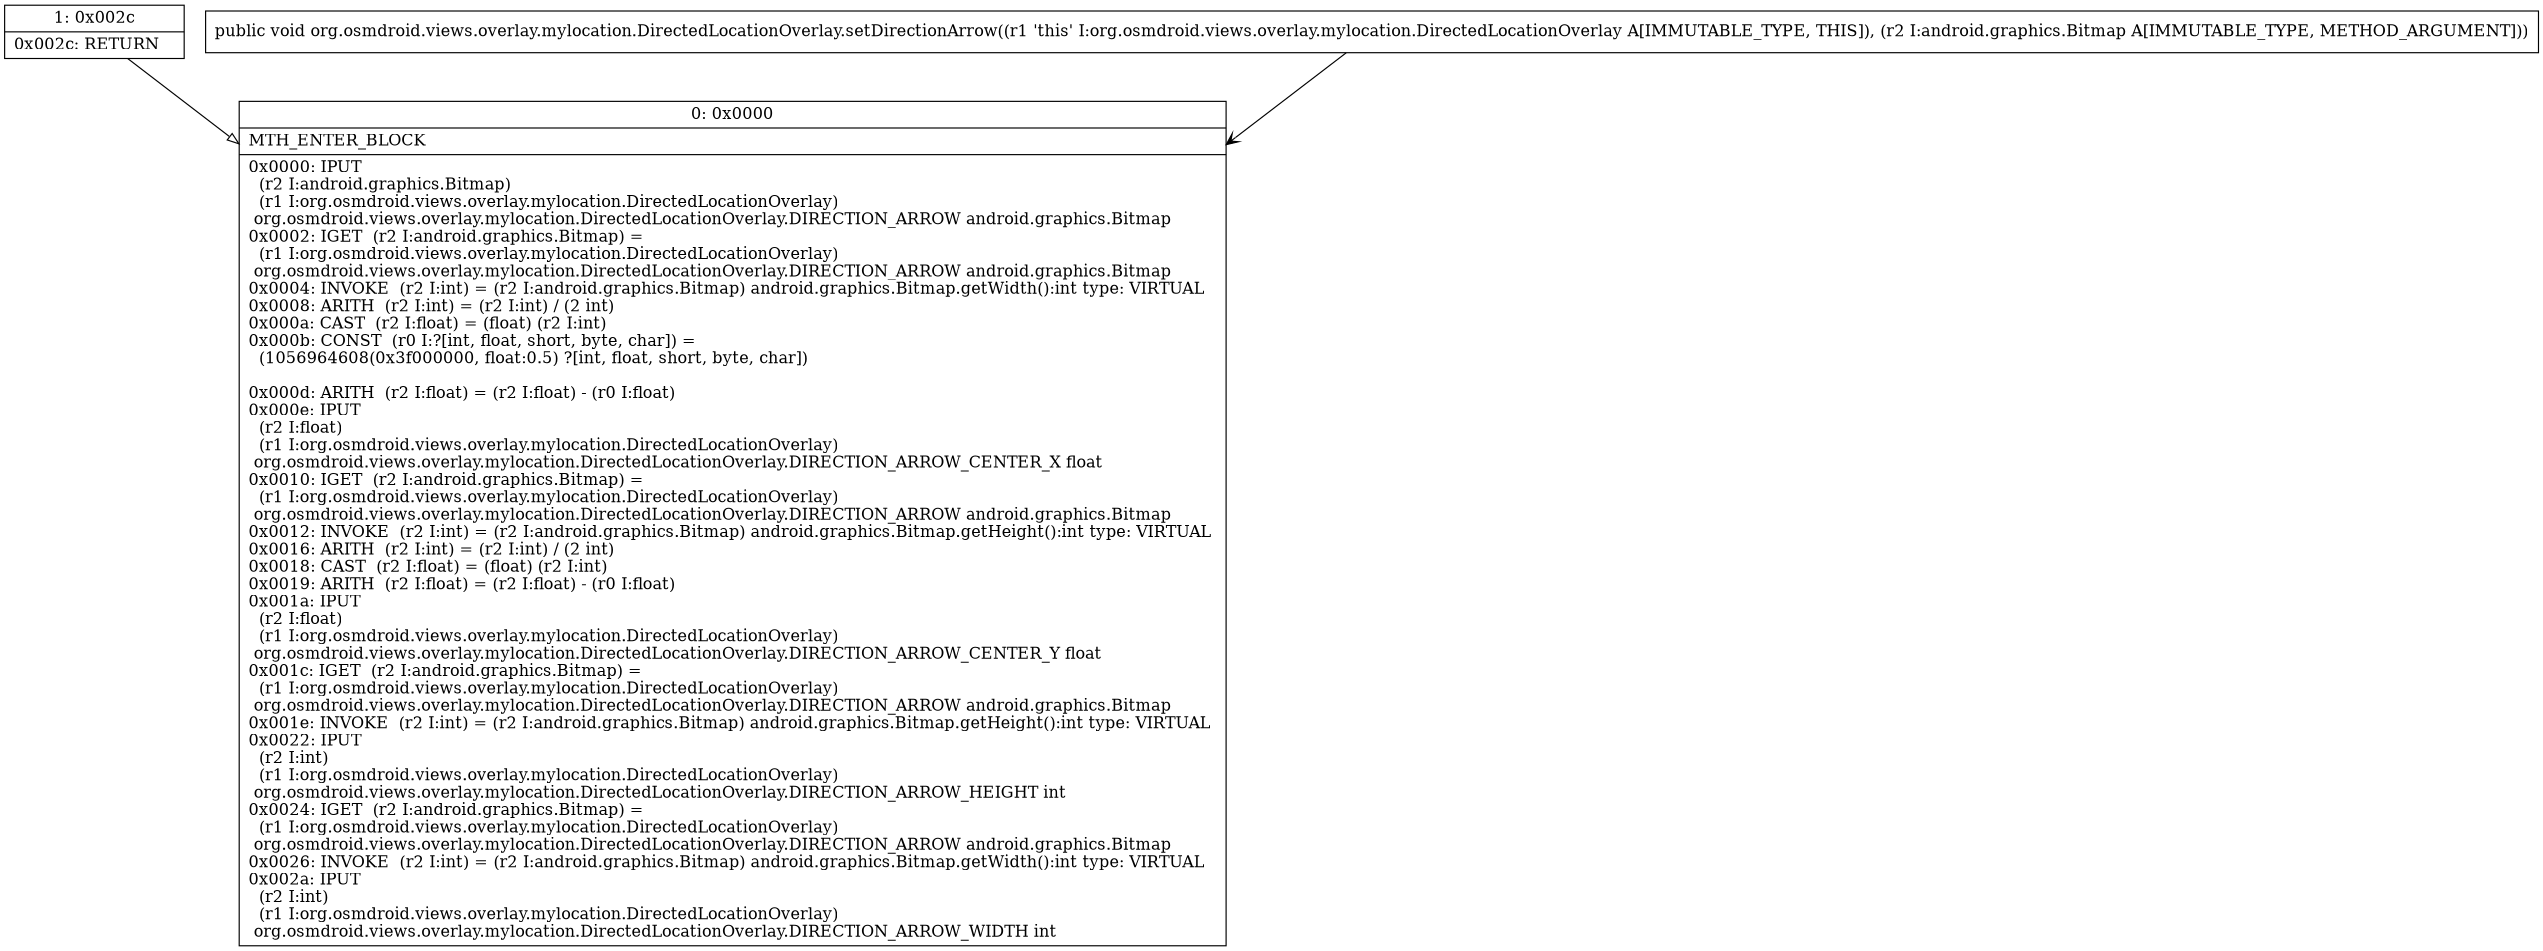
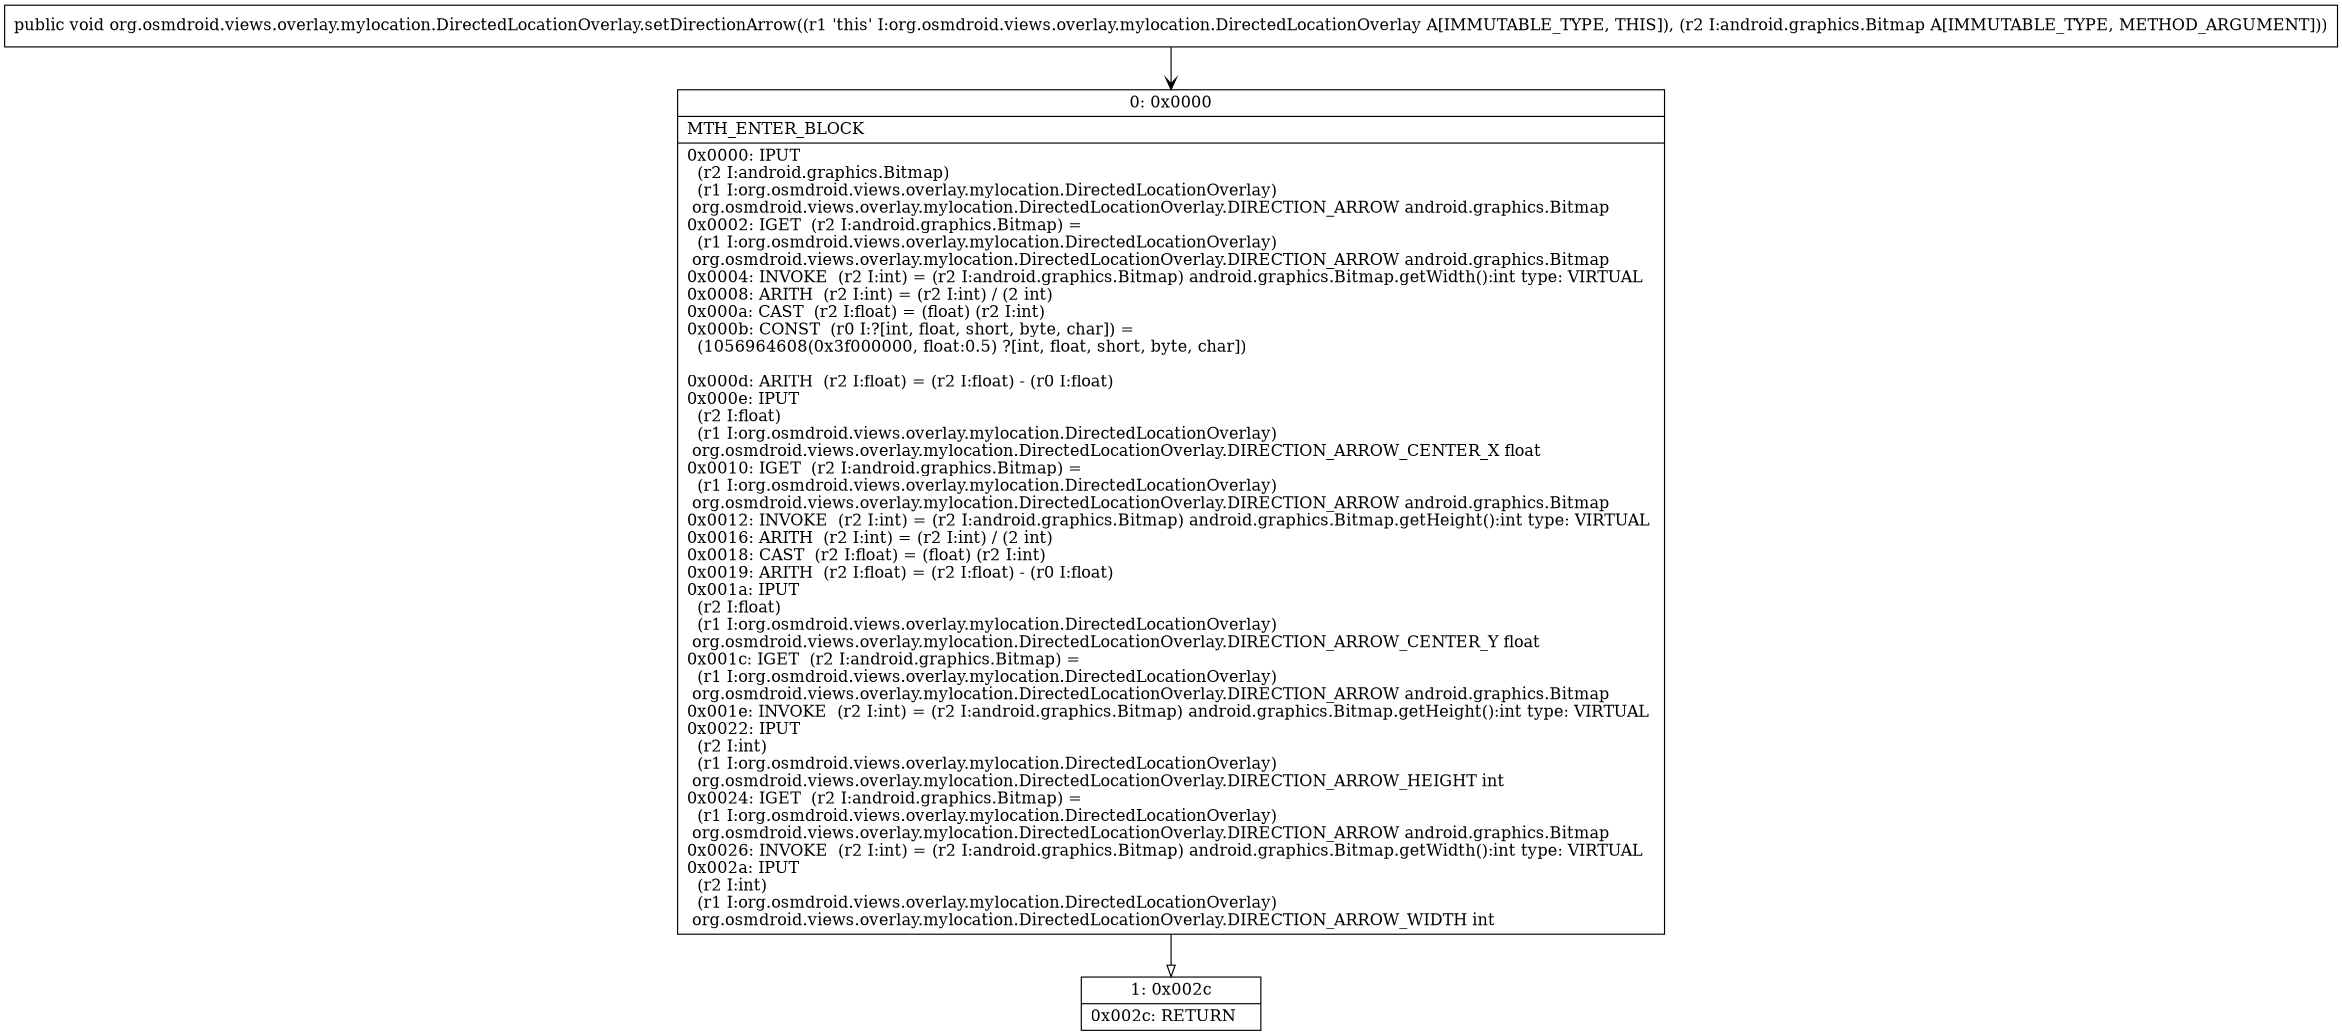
  digraph {
    node [shape=record color=black]
    n1 [label="{0\:\ 0x0000|MTH_ENTER_BLOCK\l|0x0000: IPUT  \l  (r2 I:android.graphics.Bitmap)\l  (r1 I:org.osmdroid.views.overlay.mylocation.DirectedLocationOverlay)\l org.osmdroid.views.overlay.mylocation.DirectedLocationOverlay.DIRECTION_ARROW android.graphics.Bitmap \l0x0002: IGET  (r2 I:android.graphics.Bitmap) = \l  (r1 I:org.osmdroid.views.overlay.mylocation.DirectedLocationOverlay)\l org.osmdroid.views.overlay.mylocation.DirectedLocationOverlay.DIRECTION_ARROW android.graphics.Bitmap \l0x0004: INVOKE  (r2 I:int) = (r2 I:android.graphics.Bitmap) android.graphics.Bitmap.getWidth():int type: VIRTUAL \l0x0008: ARITH  (r2 I:int) = (r2 I:int) \/ (2 int) \l0x000a: CAST  (r2 I:float) = (float) (r2 I:int) \l0x000b: CONST  (r0 I:?[int, float, short, byte, char]) = \l  (1056964608(0x3f000000, float:0.5) ?[int, float, short, byte, char])\l \l0x000d: ARITH  (r2 I:float) = (r2 I:float) \- (r0 I:float) \l0x000e: IPUT  \l  (r2 I:float)\l  (r1 I:org.osmdroid.views.overlay.mylocation.DirectedLocationOverlay)\l org.osmdroid.views.overlay.mylocation.DirectedLocationOverlay.DIRECTION_ARROW_CENTER_X float \l0x0010: IGET  (r2 I:android.graphics.Bitmap) = \l  (r1 I:org.osmdroid.views.overlay.mylocation.DirectedLocationOverlay)\l org.osmdroid.views.overlay.mylocation.DirectedLocationOverlay.DIRECTION_ARROW android.graphics.Bitmap \l0x0012: INVOKE  (r2 I:int) = (r2 I:android.graphics.Bitmap) android.graphics.Bitmap.getHeight():int type: VIRTUAL \l0x0016: ARITH  (r2 I:int) = (r2 I:int) \/ (2 int) \l0x0018: CAST  (r2 I:float) = (float) (r2 I:int) \l0x0019: ARITH  (r2 I:float) = (r2 I:float) \- (r0 I:float) \l0x001a: IPUT  \l  (r2 I:float)\l  (r1 I:org.osmdroid.views.overlay.mylocation.DirectedLocationOverlay)\l org.osmdroid.views.overlay.mylocation.DirectedLocationOverlay.DIRECTION_ARROW_CENTER_Y float \l0x001c: IGET  (r2 I:android.graphics.Bitmap) = \l  (r1 I:org.osmdroid.views.overlay.mylocation.DirectedLocationOverlay)\l org.osmdroid.views.overlay.mylocation.DirectedLocationOverlay.DIRECTION_ARROW android.graphics.Bitmap \l0x001e: INVOKE  (r2 I:int) = (r2 I:android.graphics.Bitmap) android.graphics.Bitmap.getHeight():int type: VIRTUAL \l0x0022: IPUT  \l  (r2 I:int)\l  (r1 I:org.osmdroid.views.overlay.mylocation.DirectedLocationOverlay)\l org.osmdroid.views.overlay.mylocation.DirectedLocationOverlay.DIRECTION_ARROW_HEIGHT int \l0x0024: IGET  (r2 I:android.graphics.Bitmap) = \l  (r1 I:org.osmdroid.views.overlay.mylocation.DirectedLocationOverlay)\l org.osmdroid.views.overlay.mylocation.DirectedLocationOverlay.DIRECTION_ARROW android.graphics.Bitmap \l0x0026: INVOKE  (r2 I:int) = (r2 I:android.graphics.Bitmap) android.graphics.Bitmap.getWidth():int type: VIRTUAL \l0x002a: IPUT  \l  (r2 I:int)\l  (r1 I:org.osmdroid.views.overlay.mylocation.DirectedLocationOverlay)\l org.osmdroid.views.overlay.mylocation.DirectedLocationOverlay.DIRECTION_ARROW_WIDTH int \l}"]
    n2 [label="{1\:\ 0x002c|0x002c: RETURN   \l}"]
    n3 [label="{public void org.osmdroid.views.overlay.mylocation.DirectedLocationOverlay.setDirectionArrow((r1 'this' I:org.osmdroid.views.overlay.mylocation.DirectedLocationOverlay A[IMMUTABLE_TYPE, THIS]), (r2 I:android.graphics.Bitmap A[IMMUTABLE_TYPE, METHOD_ARGUMENT])) }"]
-   n2 -> n1 [arrowhead=onormal]
+   n1 -> n2 [arrowhead=onormal]
    n3 -> n1 [arrowhead=vee]
  }
